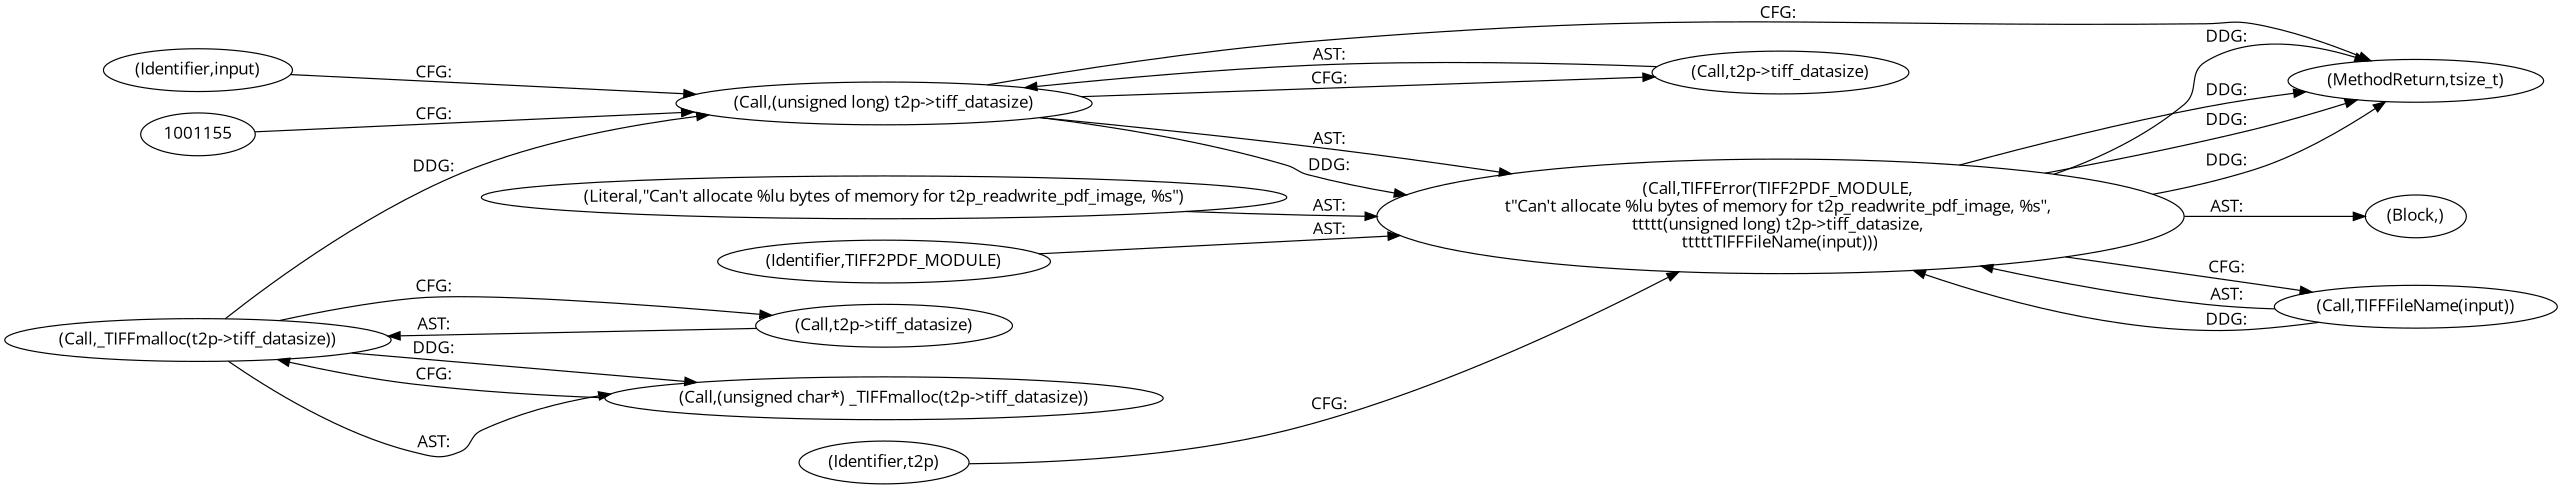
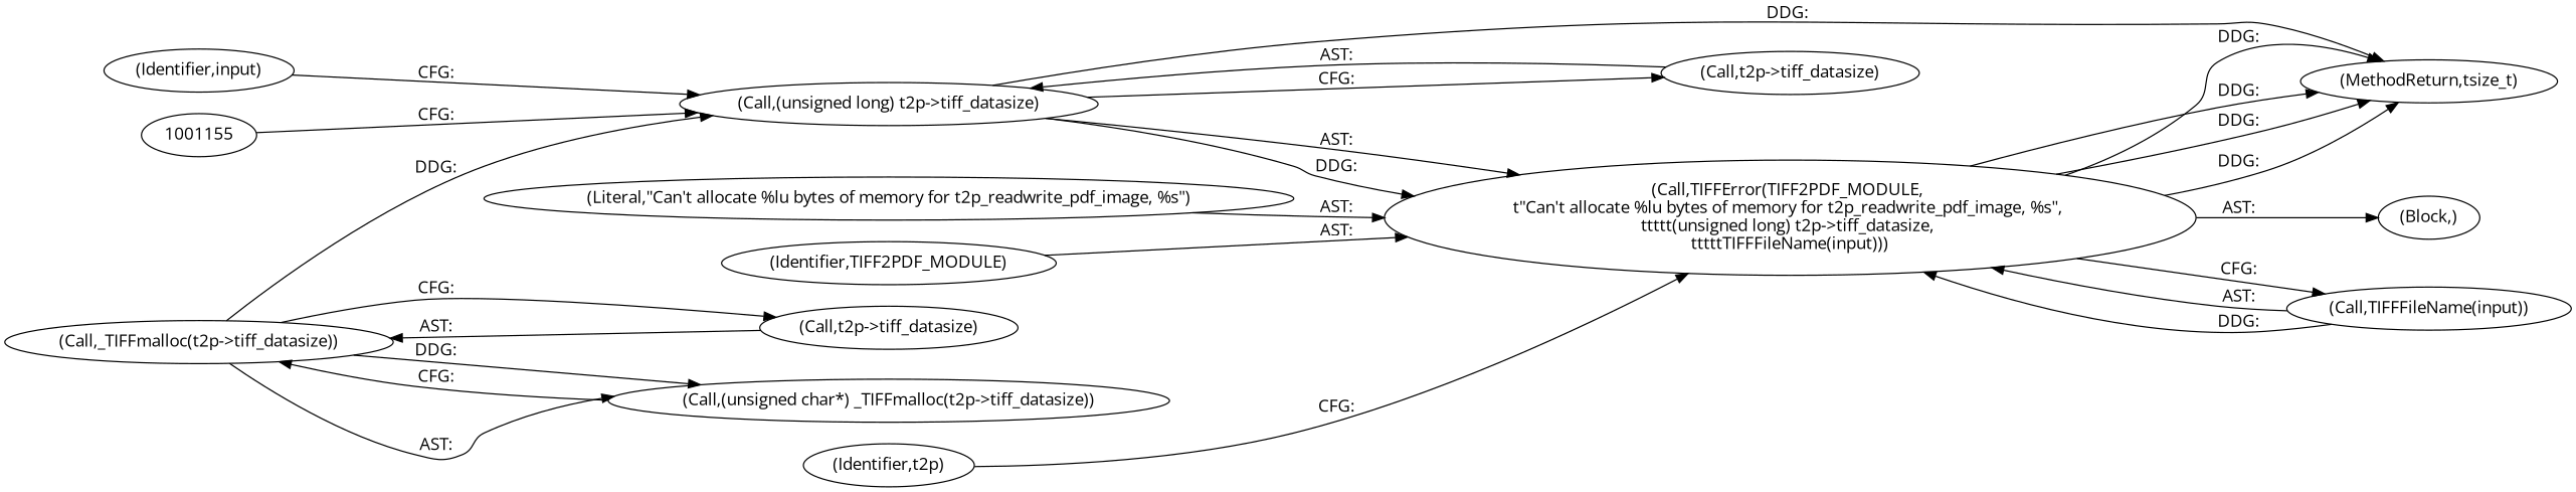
  digraph {
    fontname="Open Sans"
    rankdir=LR
    node [fontname="Open Sans"]
    edge [fontname="Open Sans"]
    n1 [label="(Call,(unsigned long) t2p->tiff_datasize)"]
    n2 [label="(Call,TIFFError(TIFF2PDF_MODULE, \n\t\"Can't allocate %lu bytes of memory for t2p_readwrite_pdf_image, %s\", \n\t\t\t\t\t(unsigned long) t2p->tiff_datasize, \n\t\t\t\t\tTIFFFileName(input)))"]
    n3 [label="(Call,t2p->tiff_datasize)"]
    n4 [label="(MethodReturn,tsize_t)"]
    n5 [label="(Block,)"]
    n6 [label="(Call,TIFFFileName(input))"]
    n7 [label="(Call,_TIFFmalloc(t2p->tiff_datasize))"]
    n8 [label="(Call,(unsigned char*) _TIFFmalloc(t2p->tiff_datasize))"]
    n9 [label="(Call,t2p->tiff_datasize)"]
    n10 [label="(Literal,\"Can't allocate %lu bytes of memory for t2p_readwrite_pdf_image, %s\")"]
    n11 [label="(Identifier,TIFF2PDF_MODULE)"]
    n12 [label="(Identifier,t2p)"]
    n13 [label="(Identifier,input)"]
    1001155
    n1 -> n2 [label="AST: "]
    n1 -> n2 [label="DDG: "]
    n1 -> n3 [label="CFG: "]
-   n1 -> n4 [label="CFG: "]
+   n1 -> n4 [label="DDG: "]
    n2 -> n4 [label="DDG: "]
    n2 -> n4 [label="DDG: "]
    n2 -> n4 [label="DDG: "]
    n2 -> n4 [label="DDG: "]
    n2 -> n5 [label="AST: "]
    n2 -> n6 [label="CFG: "]
    n3 -> n1 [label="AST: "]
    n6 -> n2 [label="AST: "]
    n6 -> n2 [label="DDG: "]
    n7 -> n1 [label="DDG: "]
    n7 -> n8 [label="AST: "]
    n7 -> n8 [label="DDG: "]
    n7 -> n9 [label="CFG: "]
    n8 -> n7 [label="CFG: "]
    n9 -> n7 [label="AST: "]
    n10 -> n2 [label="AST: "]
    n11 -> n2 [label="AST: "]
    n12 -> n2 [label="CFG: "]
    n13 -> n1 [label="CFG: "]
    1001155 -> n1 [label="CFG: "]
  }
